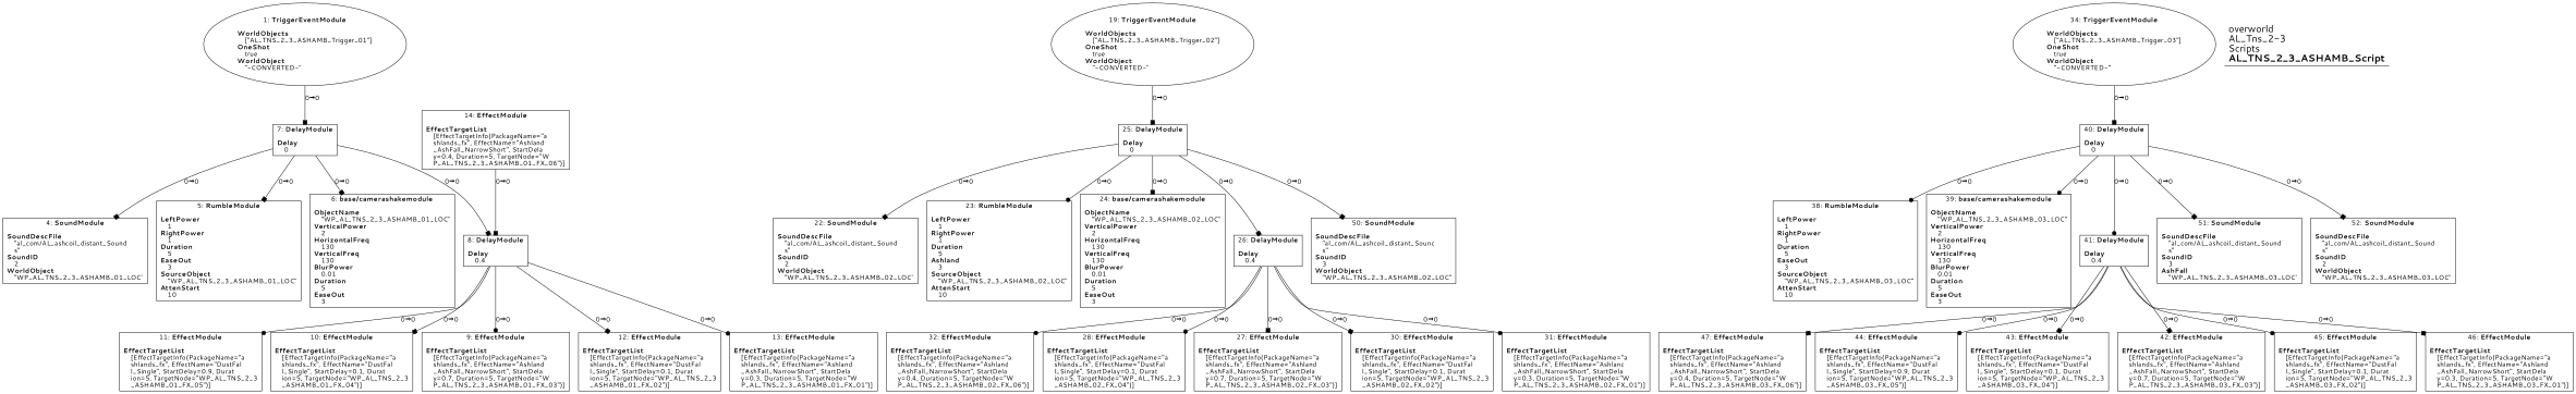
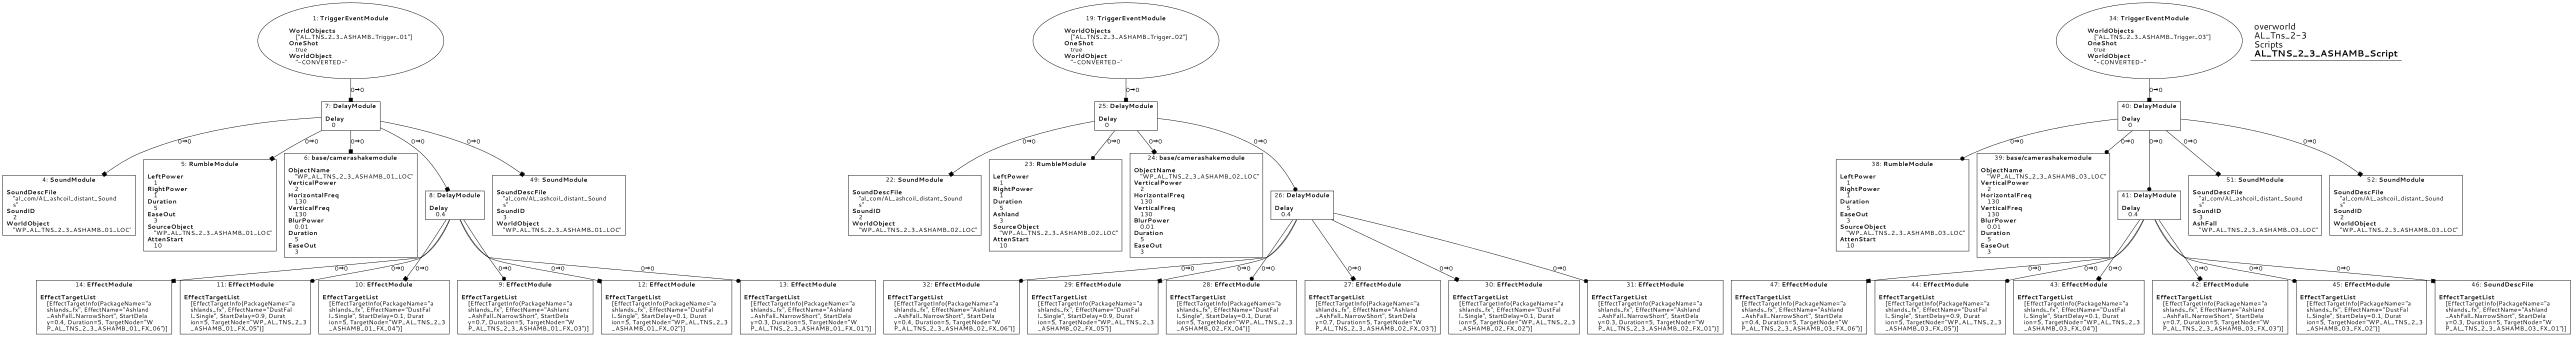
  digraph {
    fontname="Segoe UI"
    splines=spline
    node [fontname="Segoe UI" shape=box]
    edge [arrowhead=box fontname="Segoe UI"]
    n1 [label=<1: <b>TriggerEventModule</b><br/><br/><b>WorldObjects</b><br align="left"/>    [&quot;AL_TNS_2_3_ASHAMB_Trigger_01&quot;]<br align="left"/><b>OneShot</b><br align="left"/>    true<br align="left"/><b>WorldObject</b><br align="left"/>    &quot;-CONVERTED-&quot;<br align="left"/>> shape=oval]
    n2 [label=<7: <b>DelayModule</b><br/><br/><b>Delay</b><br align="left"/>    0<br align="left"/>>]
    n3 [label=<4: <b>SoundModule</b><br/><br/><b>SoundDescFile</b><br align="left"/>    &quot;al_com/AL_ashcoil_distant_Sound<br align="left"/>    s&quot;<br align="left"/><b>SoundID</b><br align="left"/>    2<br align="left"/><b>WorldObject</b><br align="left"/>    &quot;WP_AL_TNS_2_3_ASHAMB_01_LOC&quot;<br align="left"/>>]
    n4 [label=<5: <b>RumbleModule</b><br/><br/><b>LeftPower</b><br align="left"/>    1<br align="left"/><b>RightPower</b><br align="left"/>    1<br align="left"/><b>Duration</b><br align="left"/>    5<br align="left"/><b>EaseOut</b><br align="left"/>    3<br align="left"/><b>SourceObject</b><br align="left"/>    &quot;WP_AL_TNS_2_3_ASHAMB_01_LOC&quot;<br align="left"/><b>AttenStart</b><br align="left"/>    10<br align="left"/>>]
    n5 [label=<6: <b>base/camerashakemodule</b><br/><br/><b>ObjectName</b><br align="left"/>    &quot;WP_AL_TNS_2_3_ASHAMB_01_LOC&quot;<br align="left"/><b>VerticalPower</b><br align="left"/>    2<br align="left"/><b>HorizontalFreq</b><br align="left"/>    130<br align="left"/><b>VerticalFreq</b><br align="left"/>    130<br align="left"/><b>BlurPower</b><br align="left"/>    0.01<br align="left"/><b>Duration</b><br align="left"/>    5<br align="left"/><b>EaseOut</b><br align="left"/>    3<br align="left"/>>]
    n6 [label=<8: <b>DelayModule</b><br/><br/><b>Delay</b><br align="left"/>    0.4<br align="left"/>>]
+   n7 [label=<49: <b>SoundModule</b><br/><br/><b>SoundDescFile</b><br align="left"/>    &quot;al_com/AL_ashcoil_distant_Sound<br align="left"/>    s&quot;<br align="left"/><b>SoundID</b><br align="left"/>    3<br align="left"/><b>WorldObject</b><br align="left"/>    &quot;WP_AL_TNS_2_3_ASHAMB_01_LOC&quot;<br align="left"/>>]
    n8 [label=<14: <b>EffectModule</b><br/><br/><b>EffectTargetList</b><br align="left"/>    [EffectTargetInfo(PackageName=&quot;a<br align="left"/>    shlands_fx&quot;, EffectName=&quot;Ashland<br align="left"/>    _AshFall_NarrowShort&quot;, StartDela<br align="left"/>    y=0.4, Duration=5, TargetNode=&quot;W<br align="left"/>    P_AL_TNS_2_3_ASHAMB_01_FX_06&quot;)]<br align="left"/>>]
    n9 [label=<11: <b>EffectModule</b><br/><br/><b>EffectTargetList</b><br align="left"/>    [EffectTargetInfo(PackageName=&quot;a<br align="left"/>    shlands_fx&quot;, EffectName=&quot;DustFal<br align="left"/>    l_Single&quot;, StartDelay=0.9, Durat<br align="left"/>    ion=5, TargetNode=&quot;WP_AL_TNS_2_3<br align="left"/>    _ASHAMB_01_FX_05&quot;)]<br align="left"/>>]
    n10 [label=<10: <b>EffectModule</b><br/><br/><b>EffectTargetList</b><br align="left"/>    [EffectTargetInfo(PackageName=&quot;a<br align="left"/>    shlands_fx&quot;, EffectName=&quot;DustFal<br align="left"/>    l_Single&quot;, StartDelay=0.1, Durat<br align="left"/>    ion=5, TargetNode=&quot;WP_AL_TNS_2_3<br align="left"/>    _ASHAMB_01_FX_04&quot;)]<br align="left"/>>]
    n11 [label=<9: <b>EffectModule</b><br/><br/><b>EffectTargetList</b><br align="left"/>    [EffectTargetInfo(PackageName=&quot;a<br align="left"/>    shlands_fx&quot;, EffectName=&quot;Ashland<br align="left"/>    _AshFall_NarrowShort&quot;, StartDela<br align="left"/>    y=0.7, Duration=5, TargetNode=&quot;W<br align="left"/>    P_AL_TNS_2_3_ASHAMB_01_FX_03&quot;)]<br align="left"/>>]
    n12 [label=<12: <b>EffectModule</b><br/><br/><b>EffectTargetList</b><br align="left"/>    [EffectTargetInfo(PackageName=&quot;a<br align="left"/>    shlands_fx&quot;, EffectName=&quot;DustFal<br align="left"/>    l_Single&quot;, StartDelay=0.1, Durat<br align="left"/>    ion=5, TargetNode=&quot;WP_AL_TNS_2_3<br align="left"/>    _ASHAMB_01_FX_02&quot;)]<br align="left"/>>]
    n13 [label=<13: <b>EffectModule</b><br/><br/><b>EffectTargetList</b><br align="left"/>    [EffectTargetInfo(PackageName=&quot;a<br align="left"/>    shlands_fx&quot;, EffectName=&quot;Ashland<br align="left"/>    _AshFall_NarrowShort&quot;, StartDela<br align="left"/>    y=0.3, Duration=5, TargetNode=&quot;W<br align="left"/>    P_AL_TNS_2_3_ASHAMB_01_FX_01&quot;)]<br align="left"/>>]
    n14 [label=<19: <b>TriggerEventModule</b><br/><br/><b>WorldObjects</b><br align="left"/>    [&quot;AL_TNS_2_3_ASHAMB_Trigger_02&quot;]<br align="left"/><b>OneShot</b><br align="left"/>    true<br align="left"/><b>WorldObject</b><br align="left"/>    &quot;-CONVERTED-&quot;<br align="left"/>> shape=oval]
    n15 [label=<25: <b>DelayModule</b><br/><br/><b>Delay</b><br align="left"/>    0<br align="left"/>>]
    n16 [label=<22: <b>SoundModule</b><br/><br/><b>SoundDescFile</b><br align="left"/>    &quot;al_com/AL_ashcoil_distant_Sound<br align="left"/>    s&quot;<br align="left"/><b>SoundID</b><br align="left"/>    2<br align="left"/><b>WorldObject</b><br align="left"/>    &quot;WP_AL_TNS_2_3_ASHAMB_02_LOC&quot;<br align="left"/>>]
    n17 [label=<23: <b>RumbleModule</b><br/><br/><b>LeftPower</b><br align="left"/>    1<br align="left"/><b>RightPower</b><br align="left"/>    1<br align="left"/><b>Duration</b><br align="left"/>    5<br align="left"/><b>Ashland</b><br align="left"/>    3<br align="left"/><b>SourceObject</b><br align="left"/>    &quot;WP_AL_TNS_2_3_ASHAMB_02_LOC&quot;<br align="left"/><b>AttenStart</b><br align="left"/>    10<br align="left"/>>]
    n18 [label=<24: <b>base/camerashakemodule</b><br/><br/><b>ObjectName</b><br align="left"/>    &quot;WP_AL_TNS_2_3_ASHAMB_02_LOC&quot;<br align="left"/><b>VerticalPower</b><br align="left"/>    2<br align="left"/><b>HorizontalFreq</b><br align="left"/>    130<br align="left"/><b>VerticalFreq</b><br align="left"/>    130<br align="left"/><b>BlurPower</b><br align="left"/>    0.01<br align="left"/><b>Duration</b><br align="left"/>    5<br align="left"/><b>EaseOut</b><br align="left"/>    3<br align="left"/>>]
    n19 [label=<26: <b>DelayModule</b><br/><br/><b>Delay</b><br align="left"/>    0.4<br align="left"/>>]
-   n20 [label=<50: <b>SoundModule</b><br/><br/><b>SoundDescFile</b><br align="left"/>    &quot;al_com/AL_ashcoil_distant_Sound<br align="left"/>    s&quot;<br align="left"/><b>SoundID</b><br align="left"/>    3<br align="left"/><b>WorldObject</b><br align="left"/>    &quot;WP_AL_TNS_2_3_ASHAMB_02_LOC&quot;<br align="left"/>>]
    n21 [label=<32: <b>EffectModule</b><br/><br/><b>EffectTargetList</b><br align="left"/>    [EffectTargetInfo(PackageName=&quot;a<br align="left"/>    shlands_fx&quot;, EffectName=&quot;Ashland<br align="left"/>    _AshFall_NarrowShort&quot;, StartDela<br align="left"/>    y=0.4, Duration=5, TargetNode=&quot;W<br align="left"/>    P_AL_TNS_2_3_ASHAMB_02_FX_06&quot;)]<br align="left"/>>]
+   n22 [label=<29: <b>EffectModule</b><br/><br/><b>EffectTargetList</b><br align="left"/>    [EffectTargetInfo(PackageName=&quot;a<br align="left"/>    shlands_fx&quot;, EffectName=&quot;DustFal<br align="left"/>    l_Single&quot;, StartDelay=0.9, Durat<br align="left"/>    ion=5, TargetNode=&quot;WP_AL_TNS_2_3<br align="left"/>    _ASHAMB_02_FX_05&quot;)]<br align="left"/>>]
    n23 [label=<28: <b>EffectModule</b><br/><br/><b>EffectTargetList</b><br align="left"/>    [EffectTargetInfo(PackageName=&quot;a<br align="left"/>    shlands_fx&quot;, EffectName=&quot;DustFal<br align="left"/>    l_Single&quot;, StartDelay=0.1, Durat<br align="left"/>    ion=5, TargetNode=&quot;WP_AL_TNS_2_3<br align="left"/>    _ASHAMB_02_FX_04&quot;)]<br align="left"/>>]
    n24 [label=<27: <b>EffectModule</b><br/><br/><b>EffectTargetList</b><br align="left"/>    [EffectTargetInfo(PackageName=&quot;a<br align="left"/>    shlands_fx&quot;, EffectName=&quot;Ashland<br align="left"/>    _AshFall_NarrowShort&quot;, StartDela<br align="left"/>    y=0.7, Duration=5, TargetNode=&quot;W<br align="left"/>    P_AL_TNS_2_3_ASHAMB_02_FX_03&quot;)]<br align="left"/>>]
    n25 [label=<30: <b>EffectModule</b><br/><br/><b>EffectTargetList</b><br align="left"/>    [EffectTargetInfo(PackageName=&quot;a<br align="left"/>    shlands_fx&quot;, EffectName=&quot;DustFal<br align="left"/>    l_Single&quot;, StartDelay=0.1, Durat<br align="left"/>    ion=5, TargetNode=&quot;WP_AL_TNS_2_3<br align="left"/>    _ASHAMB_02_FX_02&quot;)]<br align="left"/>>]
    n26 [label=<31: <b>EffectModule</b><br/><br/><b>EffectTargetList</b><br align="left"/>    [EffectTargetInfo(PackageName=&quot;a<br align="left"/>    shlands_fx&quot;, EffectName=&quot;Ashland<br align="left"/>    _AshFall_NarrowShort&quot;, StartDela<br align="left"/>    y=0.3, Duration=5, TargetNode=&quot;W<br align="left"/>    P_AL_TNS_2_3_ASHAMB_02_FX_01&quot;)]<br align="left"/>>]
    n27 [label=<34: <b>TriggerEventModule</b><br/><br/><b>WorldObjects</b><br align="left"/>    [&quot;AL_TNS_2_3_ASHAMB_Trigger_03&quot;]<br align="left"/><b>OneShot</b><br align="left"/>    true<br align="left"/><b>WorldObject</b><br align="left"/>    &quot;-CONVERTED-&quot;<br align="left"/>> shape=oval]
    n28 [label=<40: <b>DelayModule</b><br/><br/><b>Delay</b><br align="left"/>    0<br align="left"/>>]
    n29 [label=<38: <b>RumbleModule</b><br/><br/><b>LeftPower</b><br align="left"/>    1<br align="left"/><b>RightPower</b><br align="left"/>    1<br align="left"/><b>Duration</b><br align="left"/>    5<br align="left"/><b>EaseOut</b><br align="left"/>    3<br align="left"/><b>SourceObject</b><br align="left"/>    &quot;WP_AL_TNS_2_3_ASHAMB_03_LOC&quot;<br align="left"/><b>AttenStart</b><br align="left"/>    10<br align="left"/>>]
    n30 [label=<39: <b>base/camerashakemodule</b><br/><br/><b>ObjectName</b><br align="left"/>    &quot;WP_AL_TNS_2_3_ASHAMB_03_LOC&quot;<br align="left"/><b>VerticalPower</b><br align="left"/>    2<br align="left"/><b>HorizontalFreq</b><br align="left"/>    130<br align="left"/><b>VerticalFreq</b><br align="left"/>    130<br align="left"/><b>BlurPower</b><br align="left"/>    0.01<br align="left"/><b>Duration</b><br align="left"/>    5<br align="left"/><b>EaseOut</b><br align="left"/>    3<br align="left"/>>]
    n31 [label=<41: <b>DelayModule</b><br/><br/><b>Delay</b><br align="left"/>    0.4<br align="left"/>>]
    n32 [label=<51: <b>SoundModule</b><br/><br/><b>SoundDescFile</b><br align="left"/>    &quot;al_com/AL_ashcoil_distant_Sound<br align="left"/>    s&quot;<br align="left"/><b>SoundID</b><br align="left"/>    3<br align="left"/><b>AshFall</b><br align="left"/>    &quot;WP_AL_TNS_2_3_ASHAMB_03_LOC&quot;<br align="left"/>>]
    n33 [label=<52: <b>SoundModule</b><br/><br/><b>SoundDescFile</b><br align="left"/>    &quot;al_com/AL_ashcoil_distant_Sound<br align="left"/>    s&quot;<br align="left"/><b>SoundID</b><br align="left"/>    2<br align="left"/><b>WorldObject</b><br align="left"/>    &quot;WP_AL_TNS_2_3_ASHAMB_03_LOC&quot;<br align="left"/>>]
    n34 [label=<47: <b>EffectModule</b><br/><br/><b>EffectTargetList</b><br align="left"/>    [EffectTargetInfo(PackageName=&quot;a<br align="left"/>    shlands_fx&quot;, EffectName=&quot;Ashland<br align="left"/>    _AshFall_NarrowShort&quot;, StartDela<br align="left"/>    y=0.4, Duration=5, TargetNode=&quot;W<br align="left"/>    P_AL_TNS_2_3_ASHAMB_03_FX_06&quot;)]<br align="left"/>>]
    n35 [label=<44: <b>EffectModule</b><br/><br/><b>EffectTargetList</b><br align="left"/>    [EffectTargetInfo(PackageName=&quot;a<br align="left"/>    shlands_fx&quot;, EffectName=&quot;DustFal<br align="left"/>    l_Single&quot;, StartDelay=0.9, Durat<br align="left"/>    ion=5, TargetNode=&quot;WP_AL_TNS_2_3<br align="left"/>    _ASHAMB_03_FX_05&quot;)]<br align="left"/>>]
    n36 [label=<43: <b>EffectModule</b><br/><br/><b>EffectTargetList</b><br align="left"/>    [EffectTargetInfo(PackageName=&quot;a<br align="left"/>    shlands_fx&quot;, EffectName=&quot;DustFal<br align="left"/>    l_Single&quot;, StartDelay=0.1, Durat<br align="left"/>    ion=5, TargetNode=&quot;WP_AL_TNS_2_3<br align="left"/>    _ASHAMB_03_FX_04&quot;)]<br align="left"/>>]
    n37 [label=<42: <b>EffectModule</b><br/><br/><b>EffectTargetList</b><br align="left"/>    [EffectTargetInfo(PackageName=&quot;a<br align="left"/>    shlands_fx&quot;, EffectName=&quot;Ashland<br align="left"/>    _AshFall_NarrowShort&quot;, StartDela<br align="left"/>    y=0.7, Duration=5, TargetNode=&quot;W<br align="left"/>    P_AL_TNS_2_3_ASHAMB_03_FX_03&quot;)]<br align="left"/>>]
    n38 [label=<45: <b>EffectModule</b><br/><br/><b>EffectTargetList</b><br align="left"/>    [EffectTargetInfo(PackageName=&quot;a<br align="left"/>    shlands_fx&quot;, EffectName=&quot;DustFal<br align="left"/>    l_Single&quot;, StartDelay=0.1, Durat<br align="left"/>    ion=5, TargetNode=&quot;WP_AL_TNS_2_3<br align="left"/>    _ASHAMB_03_FX_02&quot;)]<br align="left"/>>]
-   n39 [label=<46: <b>EffectModule</b><br/><br/><b>EffectTargetList</b><br align="left"/>    [EffectTargetInfo(PackageName=&quot;a<br align="left"/>    shlands_fx&quot;, EffectName=&quot;Ashland<br align="left"/>    _AshFall_NarrowShort&quot;, StartDela<br align="left"/>    y=0.3, Duration=5, TargetNode=&quot;W<br align="left"/>    P_AL_TNS_2_3_ASHAMB_03_FX_01&quot;)]<br align="left"/>>]
+   n39 [label=<46: <b>SoundDescFile</b><br/><br/><b>EffectTargetList</b><br align="left"/>    [EffectTargetInfo(PackageName=&quot;a<br align="left"/>    shlands_fx&quot;, EffectName=&quot;Ashland<br align="left"/>    _AshFall_NarrowShort&quot;, StartDela<br align="left"/>    y=0.3, Duration=5, TargetNode=&quot;W<br align="left"/>    P_AL_TNS_2_3_ASHAMB_03_FX_01&quot;)]<br align="left"/>>]
    n40 [label=<<font point-size="20">overworld<br align="left"/>AL_Tns_2-3<br align="left"/>Scripts<br align="left"/><b>AL_TNS_2_3_ASHAMB_Script</b><br align="left"/></font>> shape=underline]
    n1 -> n2 [label="0→0"]
    n2 -> n3 [label="0→0"]
    n2 -> n4 [label="0→0"]
    n2 -> n5 [label="0→0"]
    n2 -> n6 [label="0→0"]
-   n8 -> n6 [label="0→0"]
+   n2 -> n7 [label="0→0"]
+   n6 -> n8 [label="0→0"]
    n6 -> n9 [arrowhead=dot label="0→0"]
    n6 -> n10 [label="0→0"]
    n6 -> n11 [arrowhead=dot label="0→0"]
    n6 -> n12 [label="0→0"]
    n6 -> n13 [arrowhead=dot label="0→0"]
    n14 -> n15 [label="0→0"]
    n15 -> n16 [label="0→0"]
    n15 -> n17 [arrowhead=dot label="0→0"]
    n15 -> n18 [label="0→0"]
-   n15 -> n19 [label="0→0"]
-   n15 -> n20 [label="0→0"]
+   n15 -> n19 [arrowhead=dot label="0→0"]
    n19 -> n21 [arrowhead=dot label="0→0"]
+   n19 -> n22 [label="0→0"]
    n19 -> n23 [arrowhead=dot label="0→0"]
    n19 -> n24 [label="0→0"]
    n19 -> n25 [label="0→0"]
    n19 -> n26 [arrowhead=dot label="0→0"]
    n27 -> n28 [label="0→0"]
    n28 -> n29 [arrowhead=dot label="0→0"]
    n28 -> n30 [arrowhead=dot label="0→0"]
    n28 -> n31 [arrowhead=dot label="0→0"]
    n28 -> n32 [label="0→0"]
    n28 -> n33 [label="0→0"]
    n31 -> n34 [label="0→0"]
    n31 -> n35 [arrowhead=dot label="0→0"]
    n31 -> n36 [label="0→0"]
    n31 -> n37 [label="0→0"]
    n31 -> n38 [arrowhead=dot label="0→0"]
    n31 -> n39 [label="0→0"]
  }
